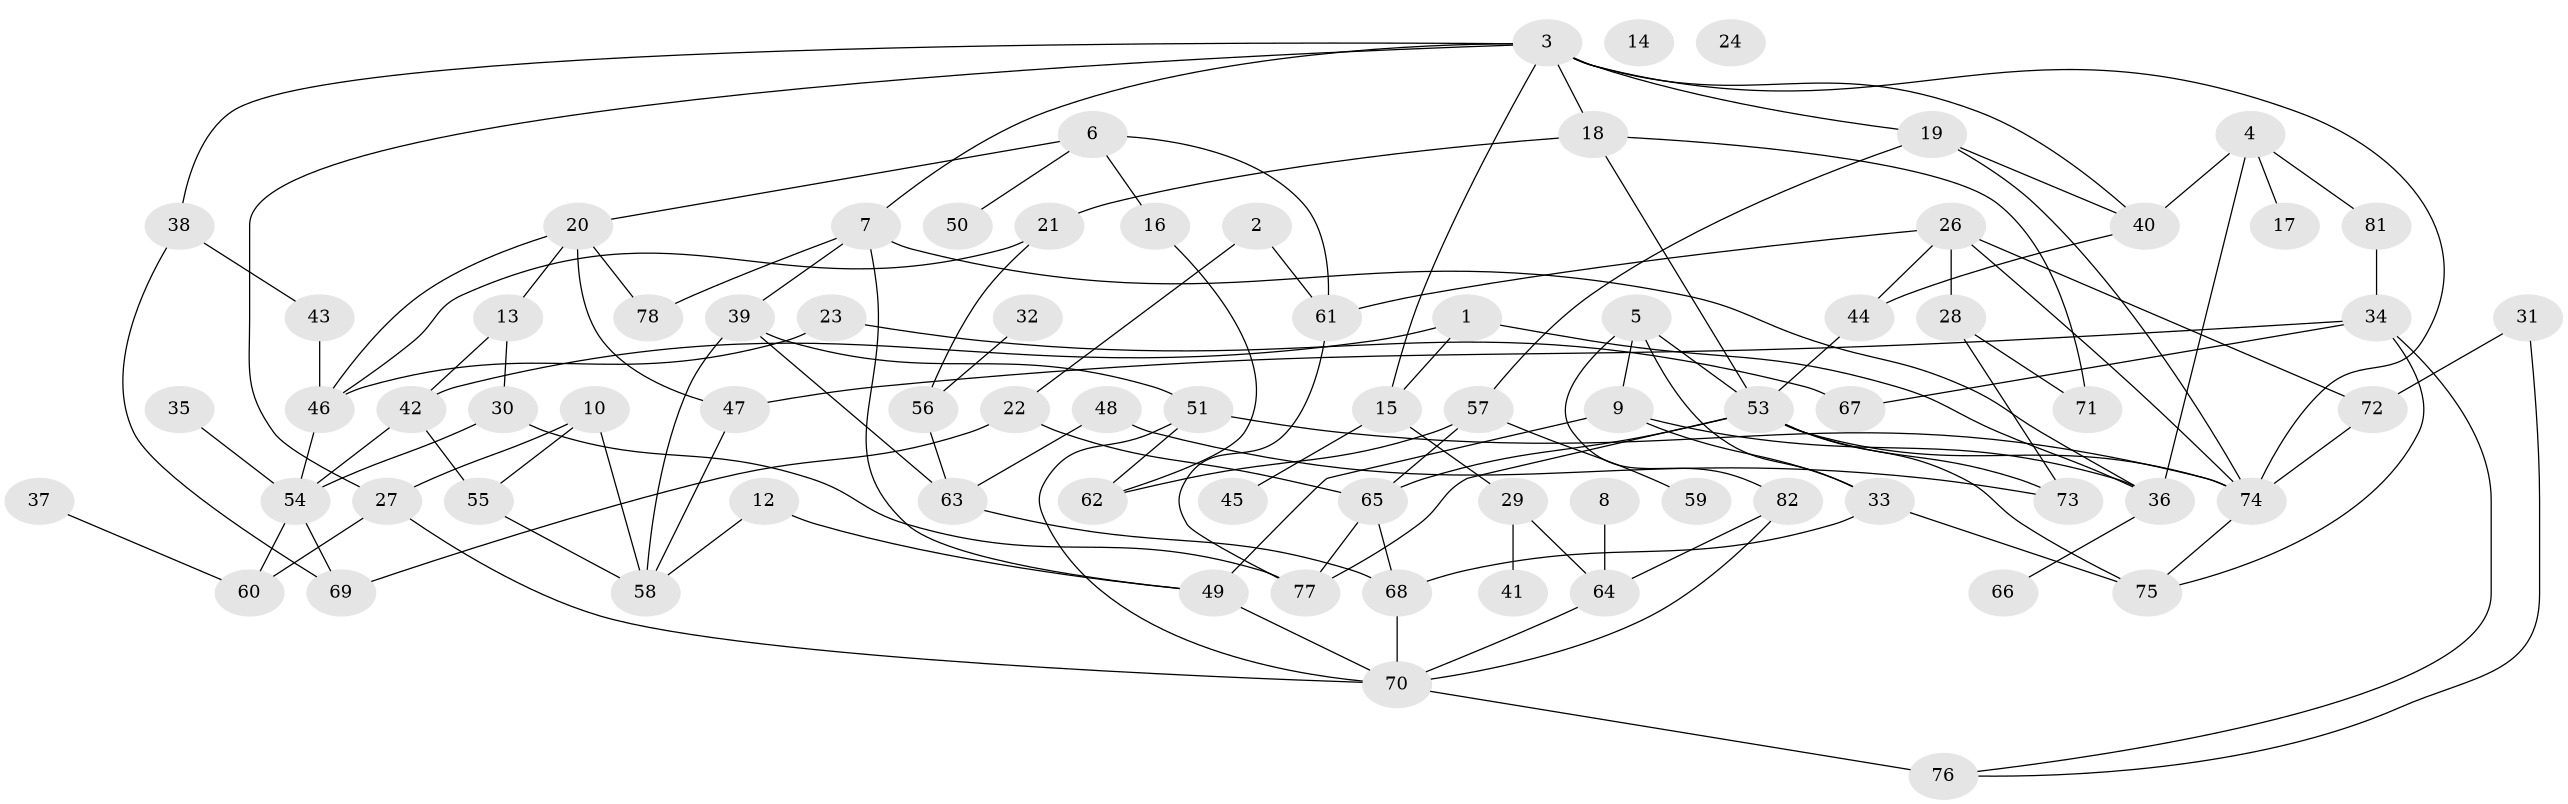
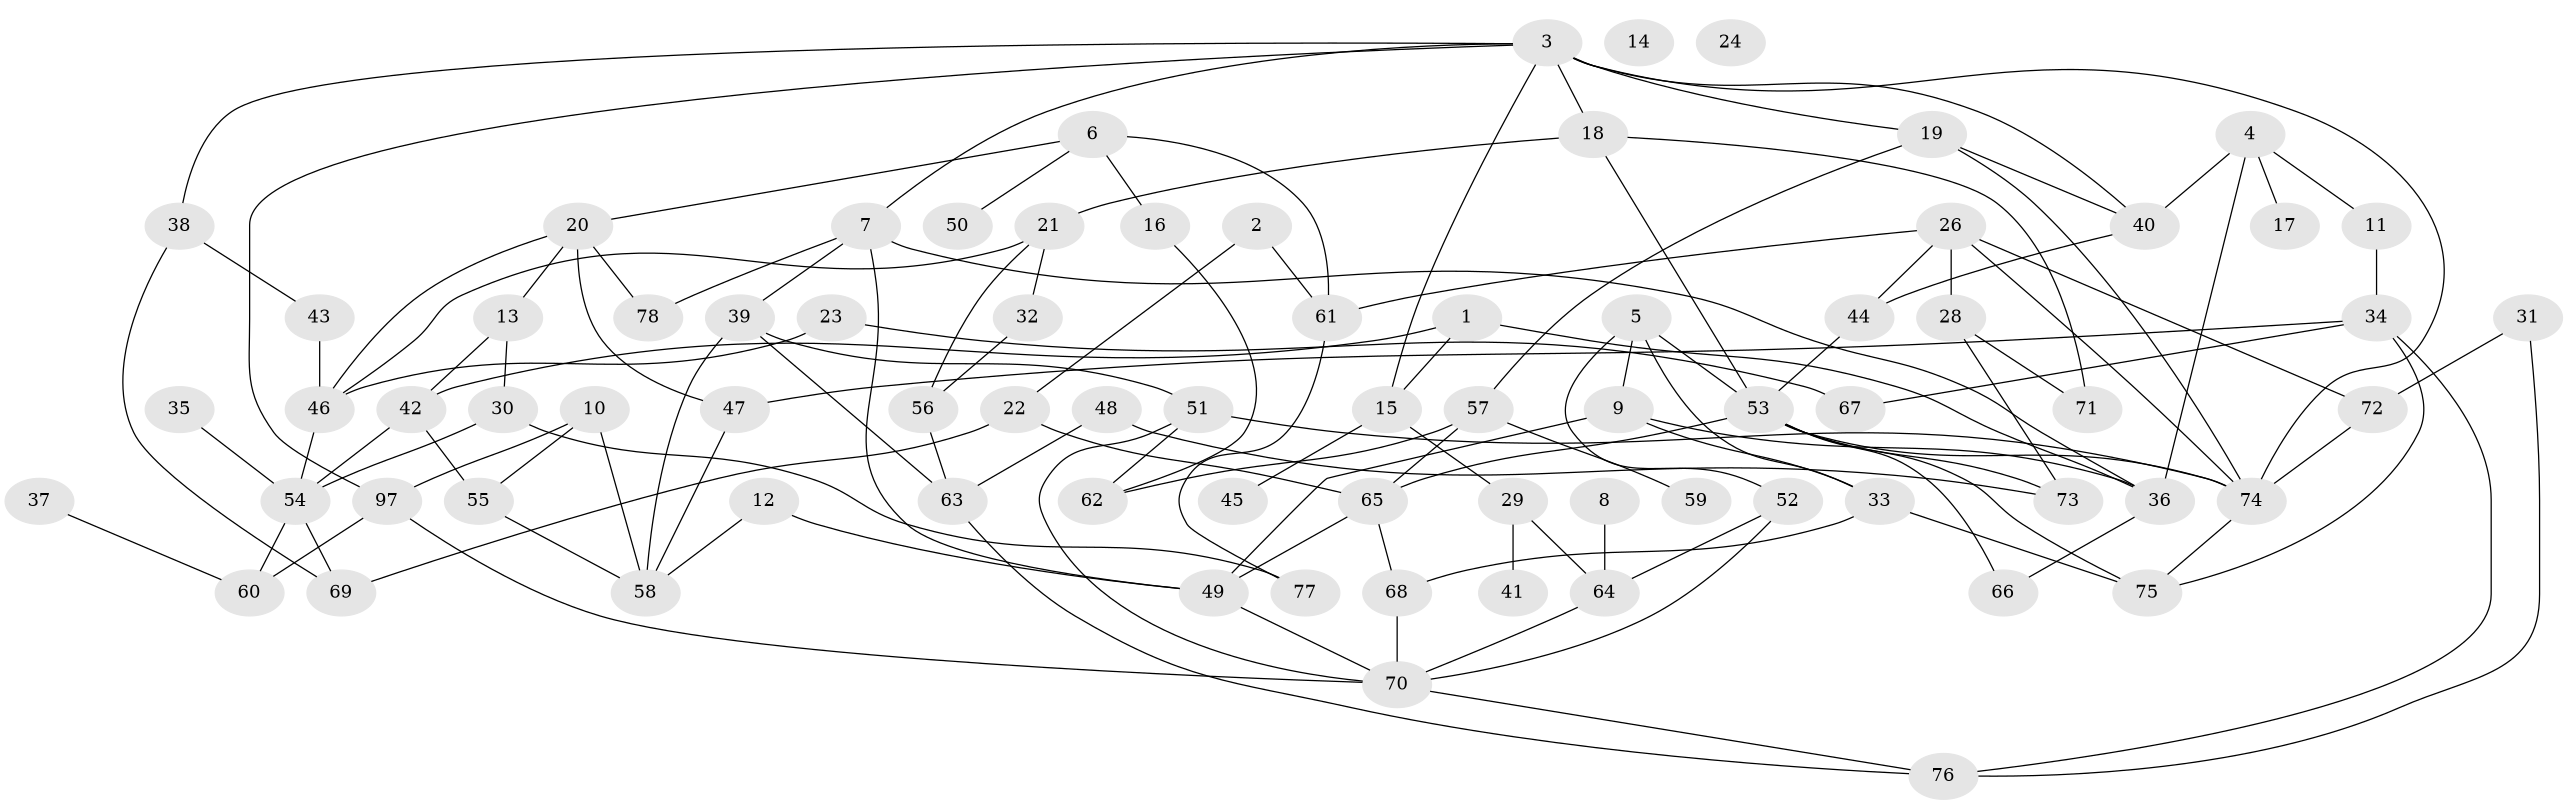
  graph {
    node [color=gray90 style=filled]
    1
    15
    36
    42
    29
    45
    66
    55
    54
    2
    22
    61
    65
    69
    77
    3
    7
    18
    19
-   27
+   27 [label=97]
    38
    40
    74
    39
    49
    78
    53
    21
    71
    57
    60
    70
    43
    44
    75
    4
-   11 [label=81]
+   11
    17
    34
    5
    9
    33
-   52 [label=82]
+   52
    68
    64
    73
    6
    16
    20
    50
    62
    13
    46
    47
    58
    63
    51
    8
    10
    67
    76
    12
    30
    14
    41
    32
    56
    59
    72
    23
    24
    26
    28
    31
    35
    37
    48
    1 -- 15
    1 -- 36
    1 -- 42
    15 -- 29
    15 -- 45
    36 -- 66
    42 -- 55
    42 -- 54
    29 -- 64
    29 -- 41
    55 -- 58
    54 -- 69
    54 -- 60
    2 -- 22
    2 -- 61
    22 -- 65
    22 -- 69
    61 -- 77
-   65 -- 77
+   65 -- 49
    65 -- 68
    3 -- 15
    3 -- 7
    3 -- 18
    3 -- 19
    3 -- 27
    3 -- 38
    3 -- 40
    3 -- 74
    7 -- 36
    7 -- 39
    7 -- 49
    7 -- 78
    18 -- 53
    18 -- 21
    18 -- 71
    19 -- 40
    19 -- 74
    19 -- 57
    27 -- 60
    27 -- 70
    38 -- 69
    38 -- 43
    40 -- 44
    74 -- 75
    39 -- 58
    39 -- 63
    39 -- 51
    49 -- 70
    53 -- 65
-   53 -- 77
+   53 -- 66
    53 -- 74
    53 -- 75
    53 -- 73
    21 -- 46
+   21 -- 32
    21 -- 56
    57 -- 65
    57 -- 62
    57 -- 59
    70 -- 76
    43 -- 46
    44 -- 53
    4 -- 36
    4 -- 40
    4 -- 11
    4 -- 17
    11 -- 34
    34 -- 75
    34 -- 47
    34 -- 67
    34 -- 76
    5 -- 53
    5 -- 9
    5 -- 33
    5 -- 52
    9 -- 36
    9 -- 49
    9 -- 33
    33 -- 75
    33 -- 68
    52 -- 70
    52 -- 64
    68 -- 70
    64 -- 70
    6 -- 61
    6 -- 16
    6 -- 20
    6 -- 50
    16 -- 62
    20 -- 78
    20 -- 13
    20 -- 46
    20 -- 47
    13 -- 42
    13 -- 30
    46 -- 54
    47 -- 58
-   63 -- 68
+   63 -- 76
    51 -- 74
    51 -- 70
    51 -- 62
    8 -- 64
    10 -- 55
    10 -- 27
    10 -- 58
    12 -- 49
    12 -- 58
    30 -- 54
    30 -- 77
    32 -- 56
    56 -- 63
    72 -- 74
    23 -- 46
    23 -- 67
    26 -- 61
    26 -- 74
    26 -- 44
    26 -- 72
    26 -- 28
    28 -- 71
    28 -- 73
    31 -- 76
    31 -- 72
    35 -- 54
    37 -- 60
    48 -- 73
    48 -- 63
  }
